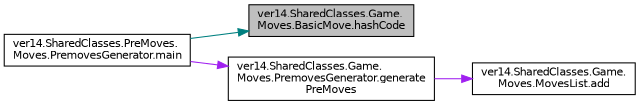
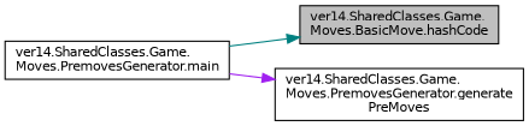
  digraph {
    rankdir=RL
    node [color=black fillcolor=white fontname=Helvetica fontsize=10 shape=record style=filled]
    edge [color=purple dir=back fontname=Helvetica fontsize=10 labelfontname=Helvetica labelfontsize=10 style=solid]
    n1 [fillcolor=grey75 fontcolor=black height=0.2 label="ver14.SharedClasses.Game.\lMoves.BasicMove.hashCode" width=0.4]
-   n2 [height=0.2 label="ver14.SharedClasses.PreMoves.\lMoves.PremovesGenerator.main" width=0.4]
-   n3 [height=0.2 label="ver14.SharedClasses.Game.\lMoves.MovesList.add" width=0.4]
+   n2 [height=0.2 label="ver14.SharedClasses.Game.\lMoves.PremovesGenerator.main" width=0.4]
    n4 [height=0.2 label="ver14.SharedClasses.Game.\lMoves.PremovesGenerator.generate\lPreMoves" width=0.4]
    n1 -> n2 [color=teal]
-   n3 -> n4
    n4 -> n2
  }
